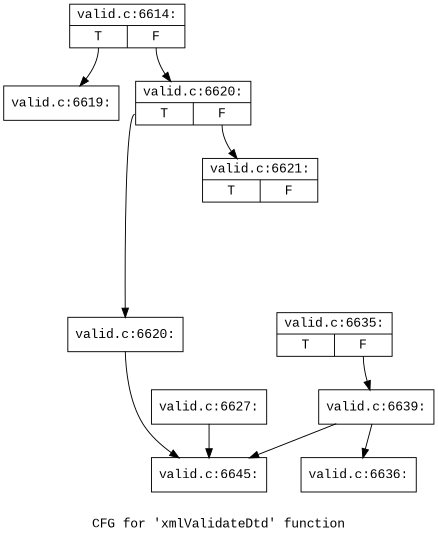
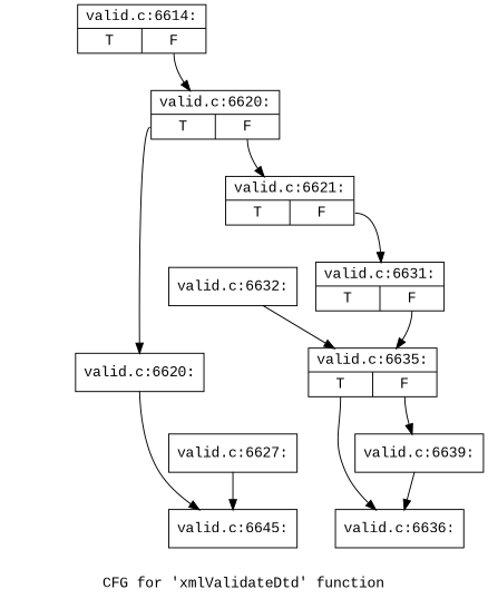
  digraph {
    fontname="Liberation Mono"
    label="CFG for 'xmlValidateDtd' function"
    node [fontname="Liberation Mono" shape=record]
    edge [fontname="Liberation Mono"]
    n1 [label="{valid.c:6614:|{<s0>T|<s1>F}}"]
-   n2 [label="{valid.c:6619:}"]
    n3 [label="{valid.c:6620:|{<s0>T|<s1>F}}"]
    n4 [label="{valid.c:6620:}"]
    n5 [label="{valid.c:6621:|{<s0>T|<s1>F}}"]
    n6 [label="{valid.c:6645:}"]
+   n7 [label="{valid.c:6631:|{<s0>T|<s1>F}}"]
    n8 [label="{valid.c:6627:}"]
    n9 [label="{valid.c:6635:|{<s0>T|<s1>F}}"]
+   n10 [label="{valid.c:6632:}"]
    n11 [label="{valid.c:6636:}"]
    n12 [label="{valid.c:6639:}"]
-   n1 -> n2 [tailport=s0]
    n1 -> n3 [tailport=s1]
    n3 -> n4 [tailport=s0]
    n3 -> n5 [tailport=s1]
    n4 -> n6
+   n5 -> n7 [tailport=s1]
+   n7 -> n9 [tailport=s1]
    n8 -> n6
+   n9 -> n11 [tailport=s0]
    n9 -> n12 [tailport=s1]
-   n12 -> n6
+   n10 -> n9
    n12 -> n11
  }
